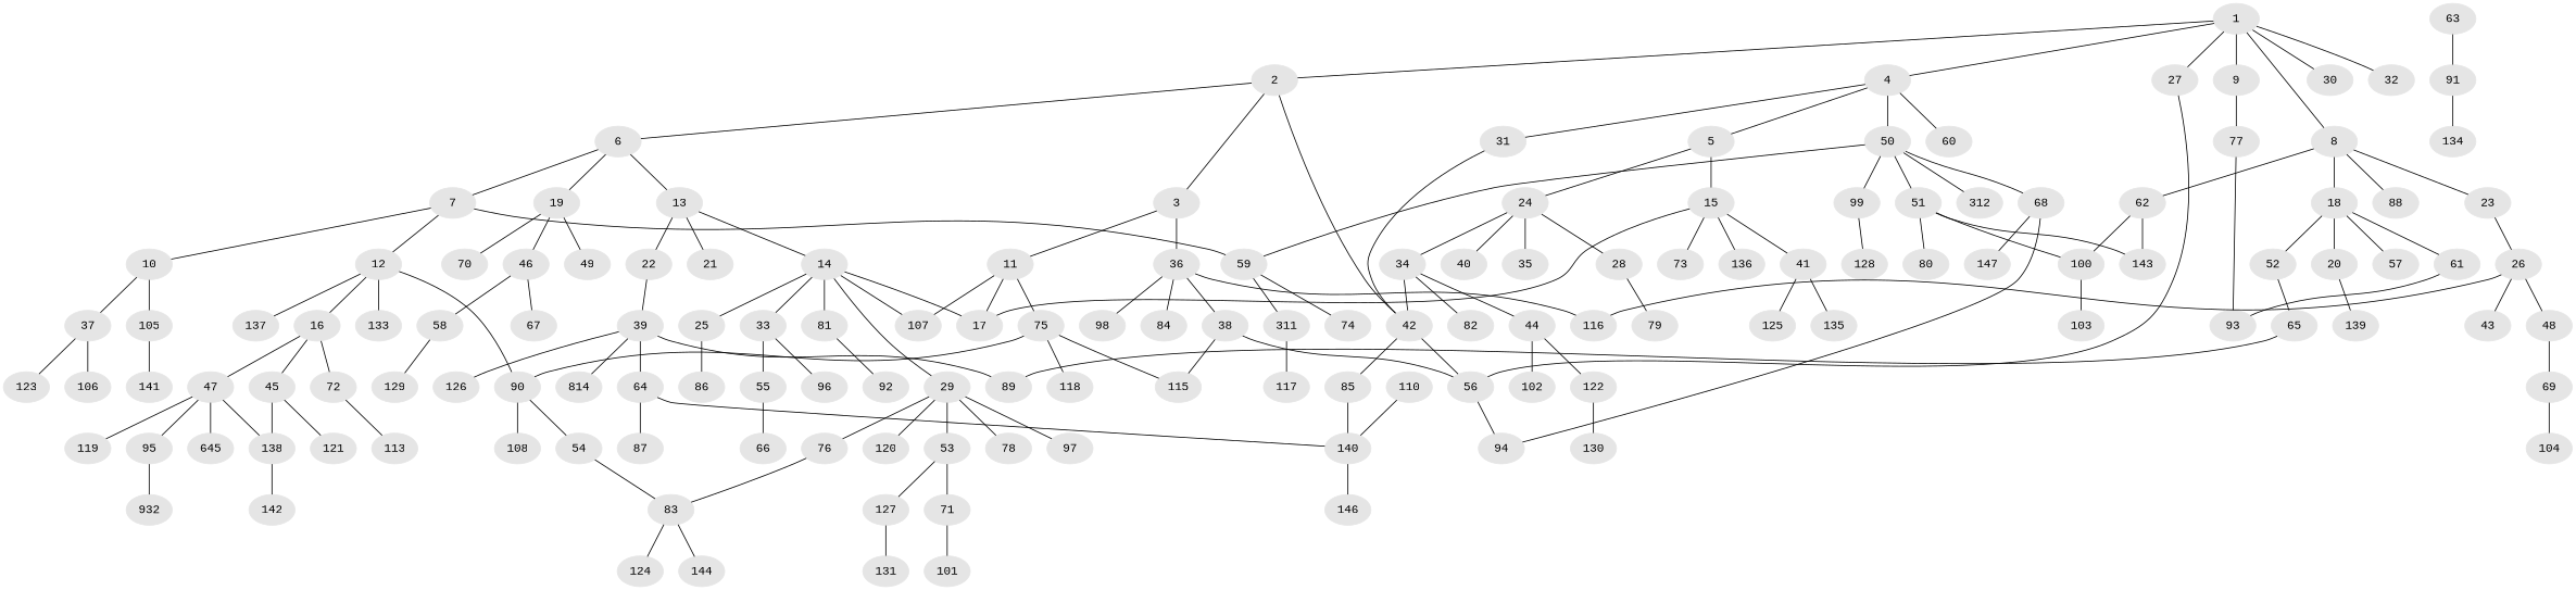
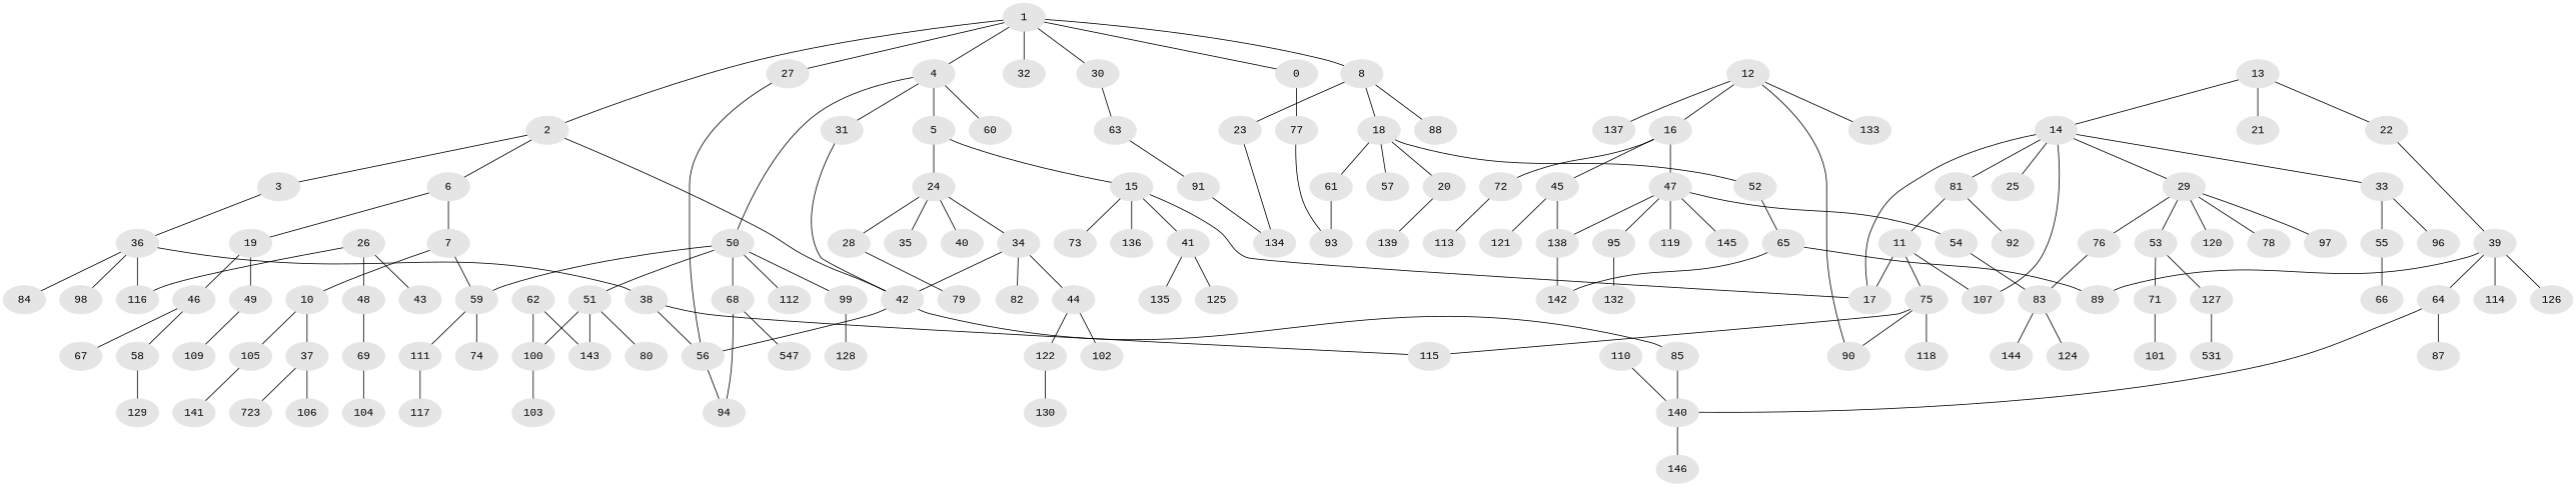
  graph {
    fontname="Liberation Mono"
    node [color=gray90 fontname="Liberation Mono" style=filled]
    edge [fontname="Liberation Mono"]
    1
    2
    4
    8
-   9
+   9 [label=0]
    27
    30
    32
    3
    6
    42
    5
    31
    50
    60
    18
    23
    62
    88
    77
    56
    63
    11
    36
    7
    13
    19
    85
    17
    75
    107
    116
    38
    84
    98
    15
    24
    59
    51
    68
    99
-   112 [label=312]
+   112
    41
    73
    136
    28
    34
    35
    40
    10
    12
    14
    21
    22
    46
    49
-   70
    37
    105
    16
    90
    133
    137
    74
-   111 [label=311]
+   111
    20
    52
    57
    61
    26
    100
    143
    93
    106
-   123
+   123 [label=723]
    141
    115
    118
    45
    47
    72
-   108
    25
    29
    33
    81
    39
-   86
    53
    76
    78
    97
    120
    55
    96
    92
    125
    135
    121
    138
    54
    95
    119
-   145 [label=645]
+   145
    113
    139
    65
    58
    67
+   109
    64
    89
-   114 [label=814]
+   114
    126
    43
    48
    79
    44
    82
    69
    94
    71
    127
    83
    91
    66
    102
    122
    87
    140
    130
    142
    129
-   132 [label=932]
+   132
    104
    80
-   147
+   147 [label=547]
    128
    103
    101
-   131
+   131 [label=531]
    124
    144
    117
    134
    146
    110
    1 -- 2
    1 -- 4
    1 -- 8
    1 -- 9
    1 -- 27
    1 -- 30
    1 -- 32
    2 -- 3
    2 -- 6
    2 -- 42
    4 -- 5
    4 -- 31
    4 -- 50
    4 -- 60
    8 -- 18
    8 -- 23
-   8 -- 62
    8 -- 88
    9 -- 77
    27 -- 56
-   3 -- 11
+   30 -- 63
+   81 -- 11
    3 -- 36
    6 -- 7
-   6 -- 13
    6 -- 19
    42 -- 56
    42 -- 85
    5 -- 15
    5 -- 24
    31 -- 42
    50 -- 59
    50 -- 51
    50 -- 68
    50 -- 99
    50 -- 112
    18 -- 20
    18 -- 52
    18 -- 57
    18 -- 61
-   23 -- 26
+   23 -- 134
    62 -- 100
    62 -- 143
    77 -- 93
    56 -- 94
    63 -- 91
    11 -- 17
    11 -- 75
    11 -- 107
    36 -- 116
    36 -- 38
    36 -- 84
    36 -- 98
    7 -- 59
    7 -- 10
-   7 -- 12
    13 -- 14
    13 -- 21
    13 -- 22
    19 -- 46
    19 -- 49
-   19 -- 70
    85 -- 140
    75 -- 90
    75 -- 115
    75 -- 118
    38 -- 56
    38 -- 115
    15 -- 17
    15 -- 41
    15 -- 73
    15 -- 136
    24 -- 28
    24 -- 34
    24 -- 35
    24 -- 40
    59 -- 74
    59 -- 111
    51 -- 100
    51 -- 143
    51 -- 80
    68 -- 94
    68 -- 147
    99 -- 128
    41 -- 125
    41 -- 135
    28 -- 79
    34 -- 42
    34 -- 44
    34 -- 82
    10 -- 37
    10 -- 105
    12 -- 16
    12 -- 90
    12 -- 133
    12 -- 137
    14 -- 17
    14 -- 107
    14 -- 25
    14 -- 29
    14 -- 33
    14 -- 81
    22 -- 39
    46 -- 58
    46 -- 67
+   49 -- 109
    37 -- 106
    37 -- 123
    105 -- 141
    16 -- 45
    16 -- 47
    16 -- 72
-   90 -- 108
    111 -- 117
    20 -- 139
    52 -- 65
    61 -- 93
    26 -- 116
    26 -- 43
    26 -- 48
    100 -- 103
    45 -- 121
    45 -- 138
    47 -- 138
-   90 -- 54
+   47 -- 54
    47 -- 95
    47 -- 119
    47 -- 145
    72 -- 113
-   25 -- 86
    29 -- 53
    29 -- 76
    29 -- 78
    29 -- 97
    29 -- 120
    33 -- 55
    33 -- 96
    81 -- 92
    39 -- 64
    39 -- 89
    39 -- 114
    39 -- 126
    53 -- 71
    53 -- 127
    76 -- 83
    55 -- 66
    138 -- 142
    54 -- 83
    95 -- 132
    65 -- 89
+   65 -- 142
    58 -- 129
    64 -- 87
    64 -- 140
    48 -- 69
    44 -- 102
    44 -- 122
    69 -- 104
    71 -- 101
    127 -- 131
    83 -- 124
    83 -- 144
    91 -- 134
    122 -- 130
    140 -- 146
    110 -- 140
  }
